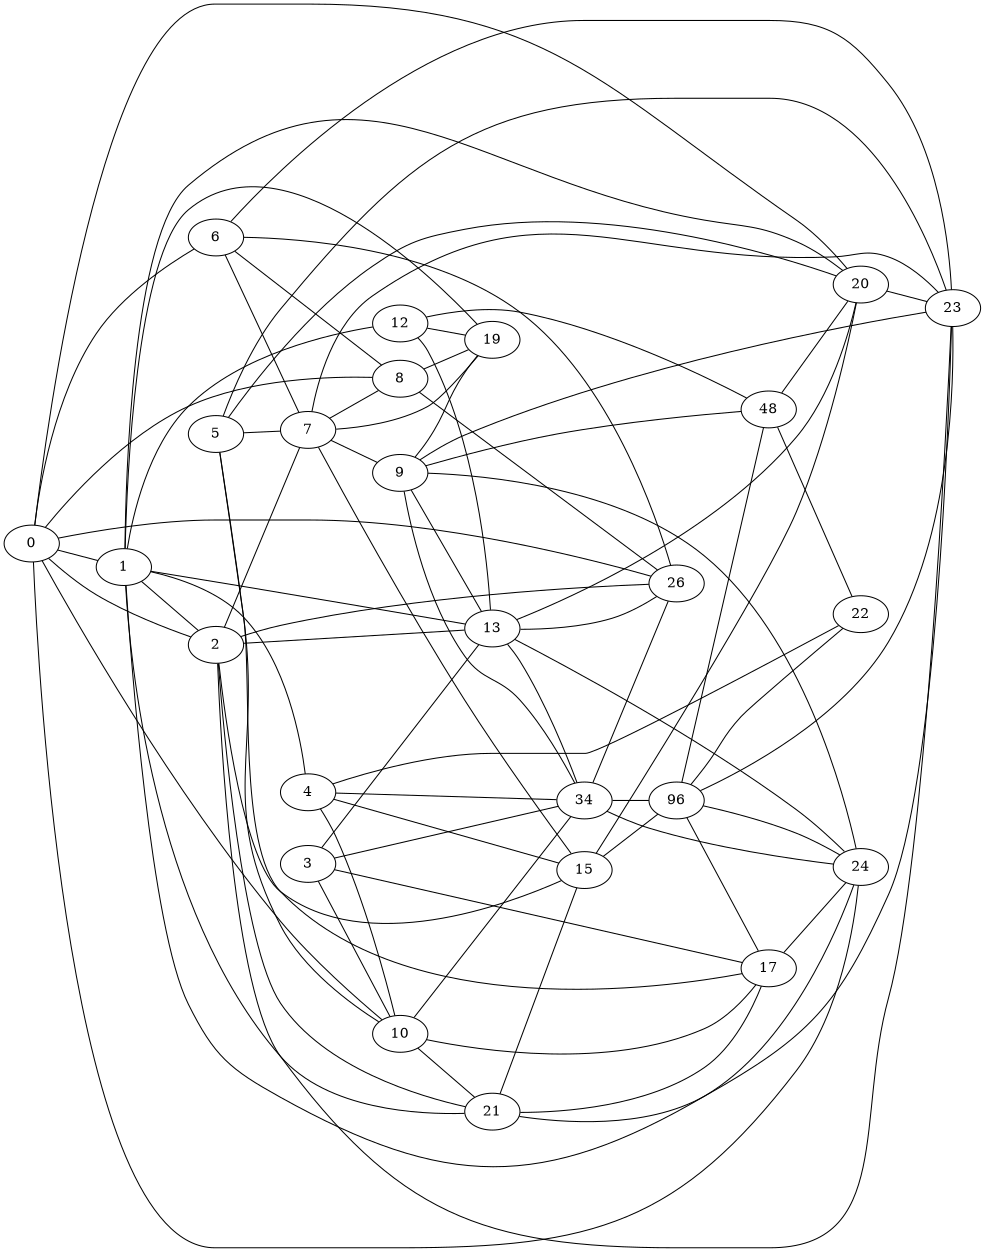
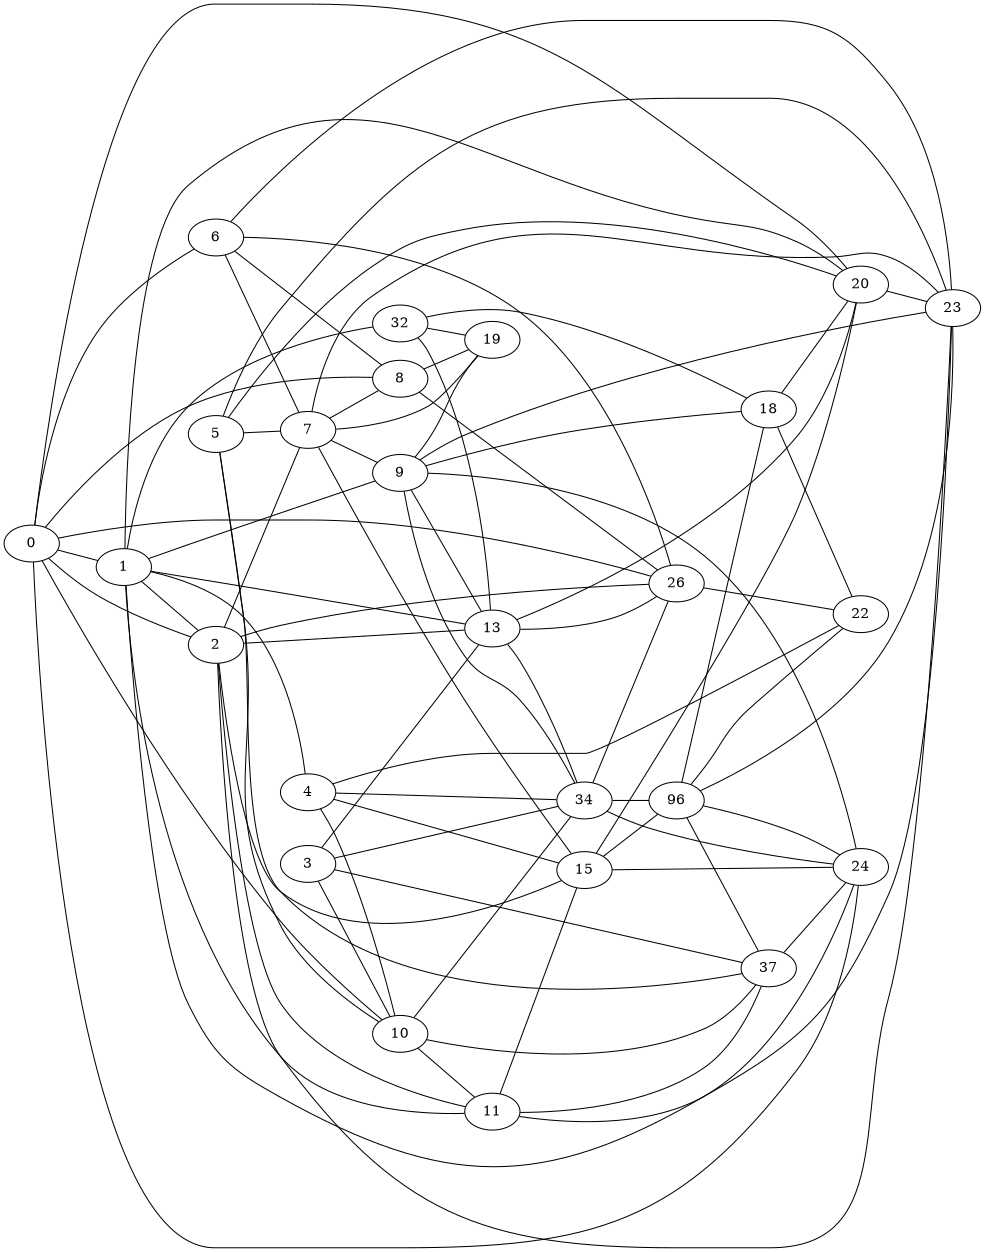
  strict graph {
    rankdir=LR
    edge [is_available=True prob=1.0]
    0
    1
    2
    6
    8
    10
    20
    n8 [label=26]
    24
    4
    9
-   12
+   12 [label=32]
    13
-   11 [label=21]
+   11
    15
    7
    23
    19
    n19 [label=34]
-   17
+   17 [label=37]
    22
-   18 [label=48]
+   18
    n23 [label=96]
    3
    5
    0 -- 1 [prob=0.263007156969]
    0 -- 2
    0 -- 6 [prob=0.400763331852]
    0 -- 8 [prob=0.57364631024]
    0 -- 10
    0 -- 20 [prob=0.96065019358]
    0 -- n8 [prob=0.340219000128]
    0 -- 24 [prob=0.257107809204]
    1 -- 2 [prob=0.542019727076]
    1 -- 20 [prob=0.0993797395503]
    1 -- 24 [prob=0.937228452036]
    1 -- 4 [prob=0.131469062139]
-   1 -- 19 [prob=0.500735661763]
+   1 -- 9 [prob=0.500735661763]
    1 -- 12 [prob=0.918906810292]
    1 -- 13 [prob=0.356089924061]
    1 -- 11 [prob=0.813727758722]
    2 -- n8 [prob=0.656357415723]
    2 -- 13 [prob=0.642102915345]
    2 -- 11
    2 -- 15 [prob=0.615162084428]
    2 -- 7
    2 -- 23 [prob=0.210473447958]
    6 -- 8 [prob=0.113624598224]
    6 -- n8 [prob=0.487022889329]
    6 -- 7 [prob=0.430960472409]
    6 -- 23 [prob=0.550060033932]
    8 -- n8
    8 -- 19
    10 -- 11
    10 -- n19 [prob=0.218005504078]
    10 -- 17 [prob=0.654941532466]
    20 -- 23 [prob=0.903922649332]
+   n8 -- 22 [prob=0.341002751091]
    4 -- 10 [prob=0.958368972018]
    4 -- 15 [prob=0.635022722346]
    4 -- n19
    4 -- 22
    9 -- 24 [prob=0.322896014564]
    9 -- 13
    9 -- 23 [prob=0.493813720427]
    9 -- 19 [prob=0.553159272195]
    9 -- n19 [prob=0.338613446489]
    9 -- 18 [prob=0.130696214661]
    12 -- 13 [prob=0.708807238678]
    12 -- 19
    12 -- 18 [prob=0.810901504206]
    13 -- 20 [prob=0.727980700558]
    13 -- n8 [prob=0.038268003406]
    13 -- n19
    11 -- 15 [prob=0.414988879681]
    11 -- 23 [prob=0.895174721147]
    11 -- 17 [prob=0.560440260394]
    15 -- 20 [prob=0.427674786715]
-   13 -- 24
+   15 -- 24
    15 -- n23 [prob=0.183139572645]
    7 -- 8 [prob=0.940487455493]
    7 -- 9 [prob=0.394455580449]
    7 -- 15 [prob=0.225051679416]
    7 -- 23 [prob=0.968539700224]
    7 -- 19
    n19 -- n8 [prob=0.453395970516]
    n19 -- 24 [prob=0.187549204904]
    n19 -- n23
    17 -- 24
    18 -- 20 [prob=0.400868213467]
    18 -- 22
    n23 -- 24 [prob=0.829166662276]
    n23 -- 23
    n23 -- 17 [prob=0.248587160032]
    n23 -- 22 [prob=0.579470087147]
    n23 -- 18 [prob=0.310696623656]
    3 -- 10 [prob=0.867785015657]
    3 -- 13
    3 -- n19 [prob=0.84768357339]
    3 -- 17 [prob=0.0886767839374]
    5 -- 10 [prob=0.0139298620514]
    5 -- 20 [prob=0.599763109817]
    5 -- 7 [prob=0.246111280465]
    5 -- 23 [prob=0.236420130758]
    5 -- 17 [prob=0.767795440399]
  }
